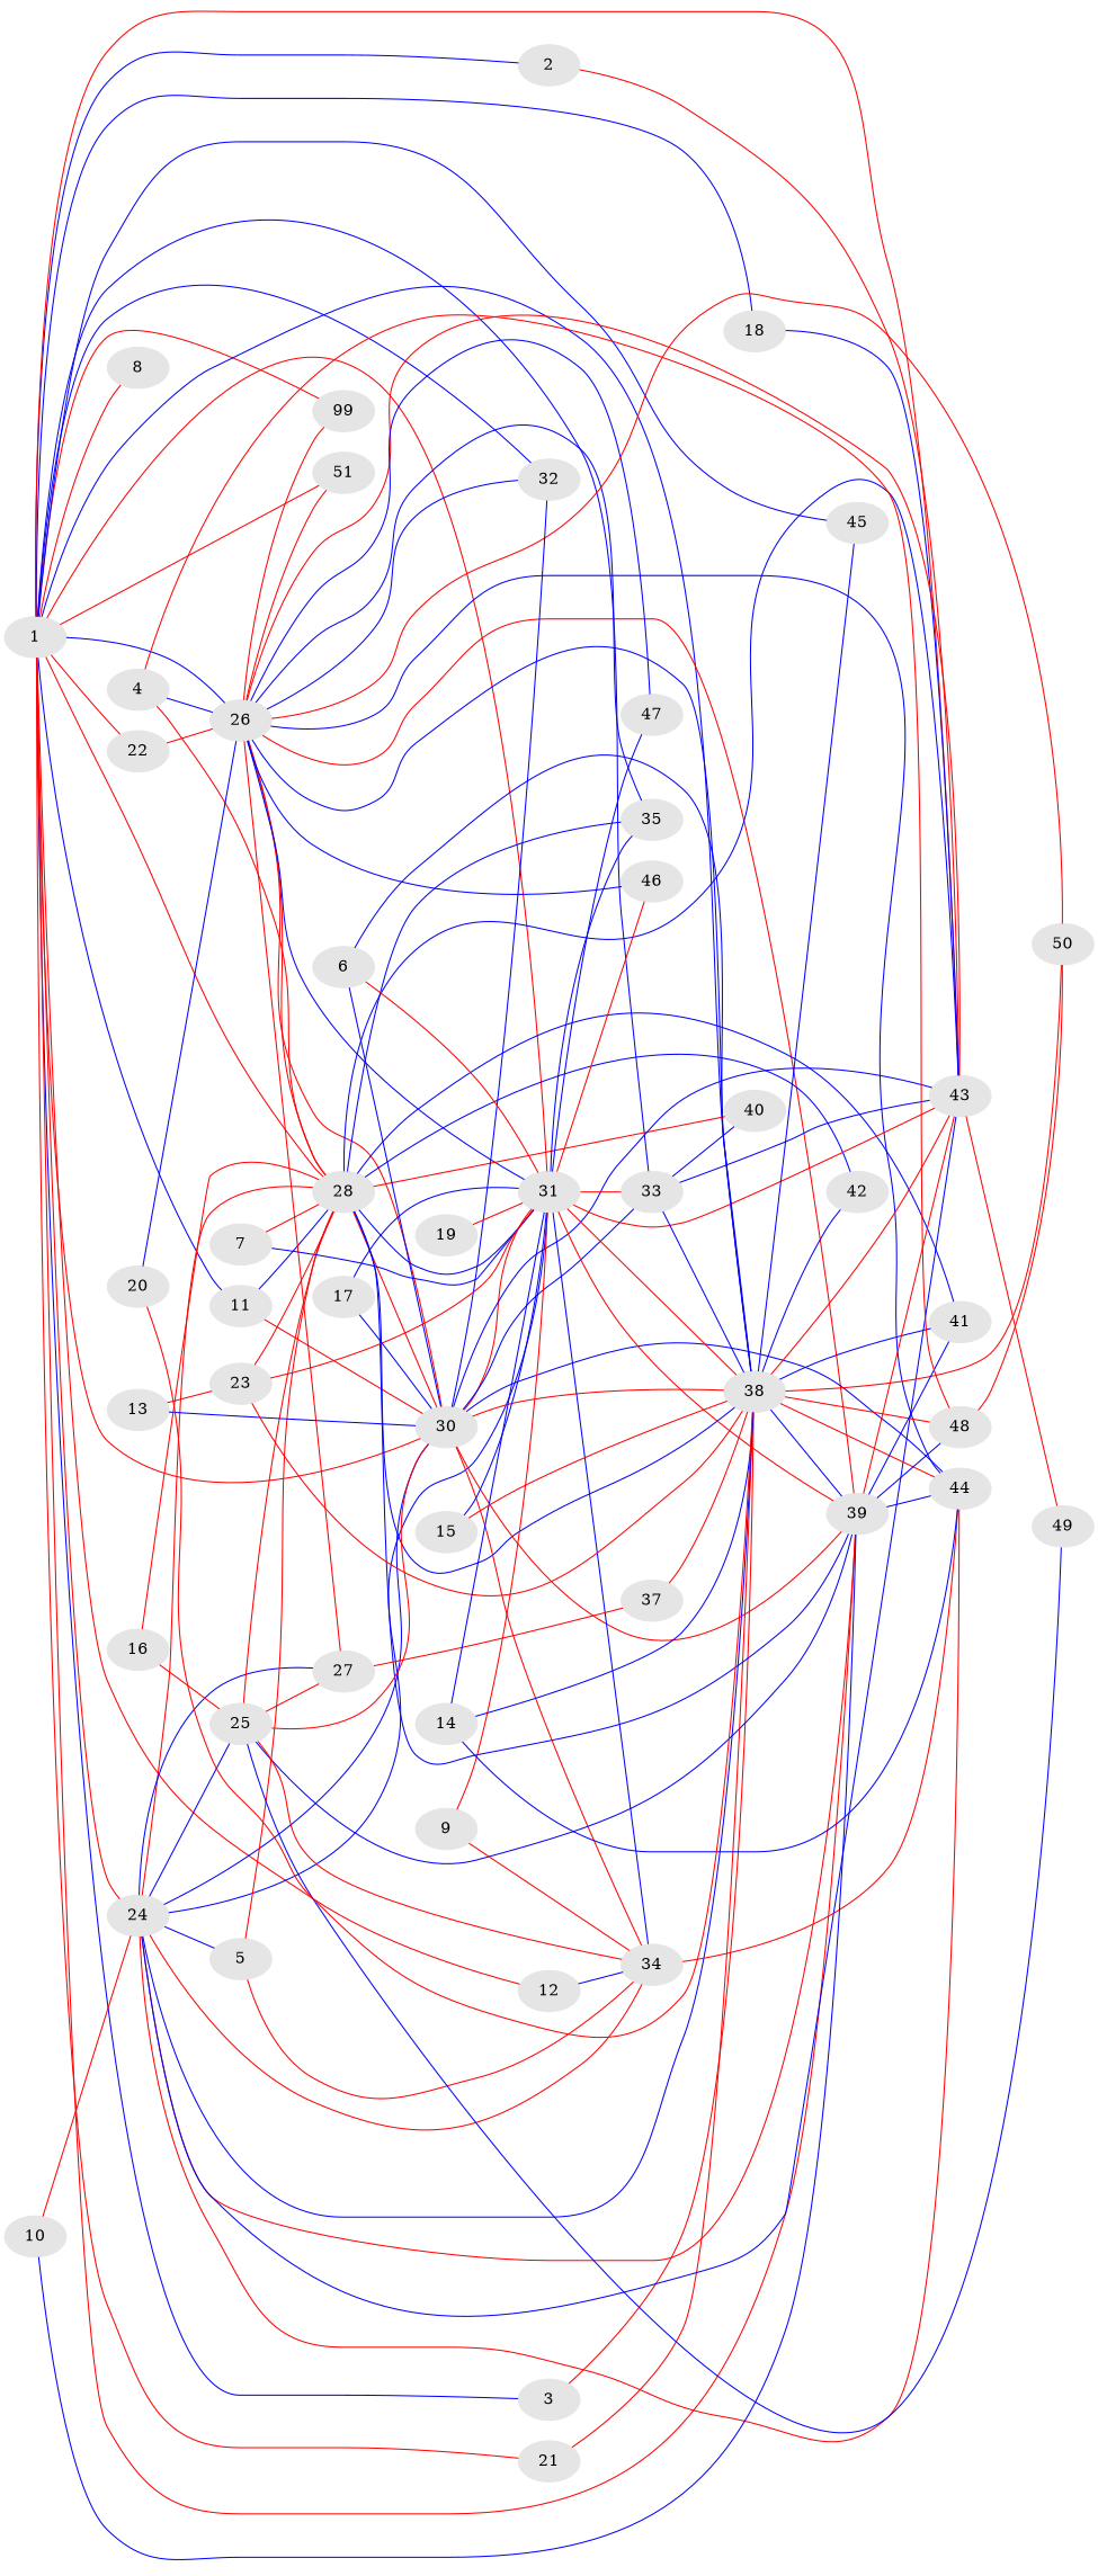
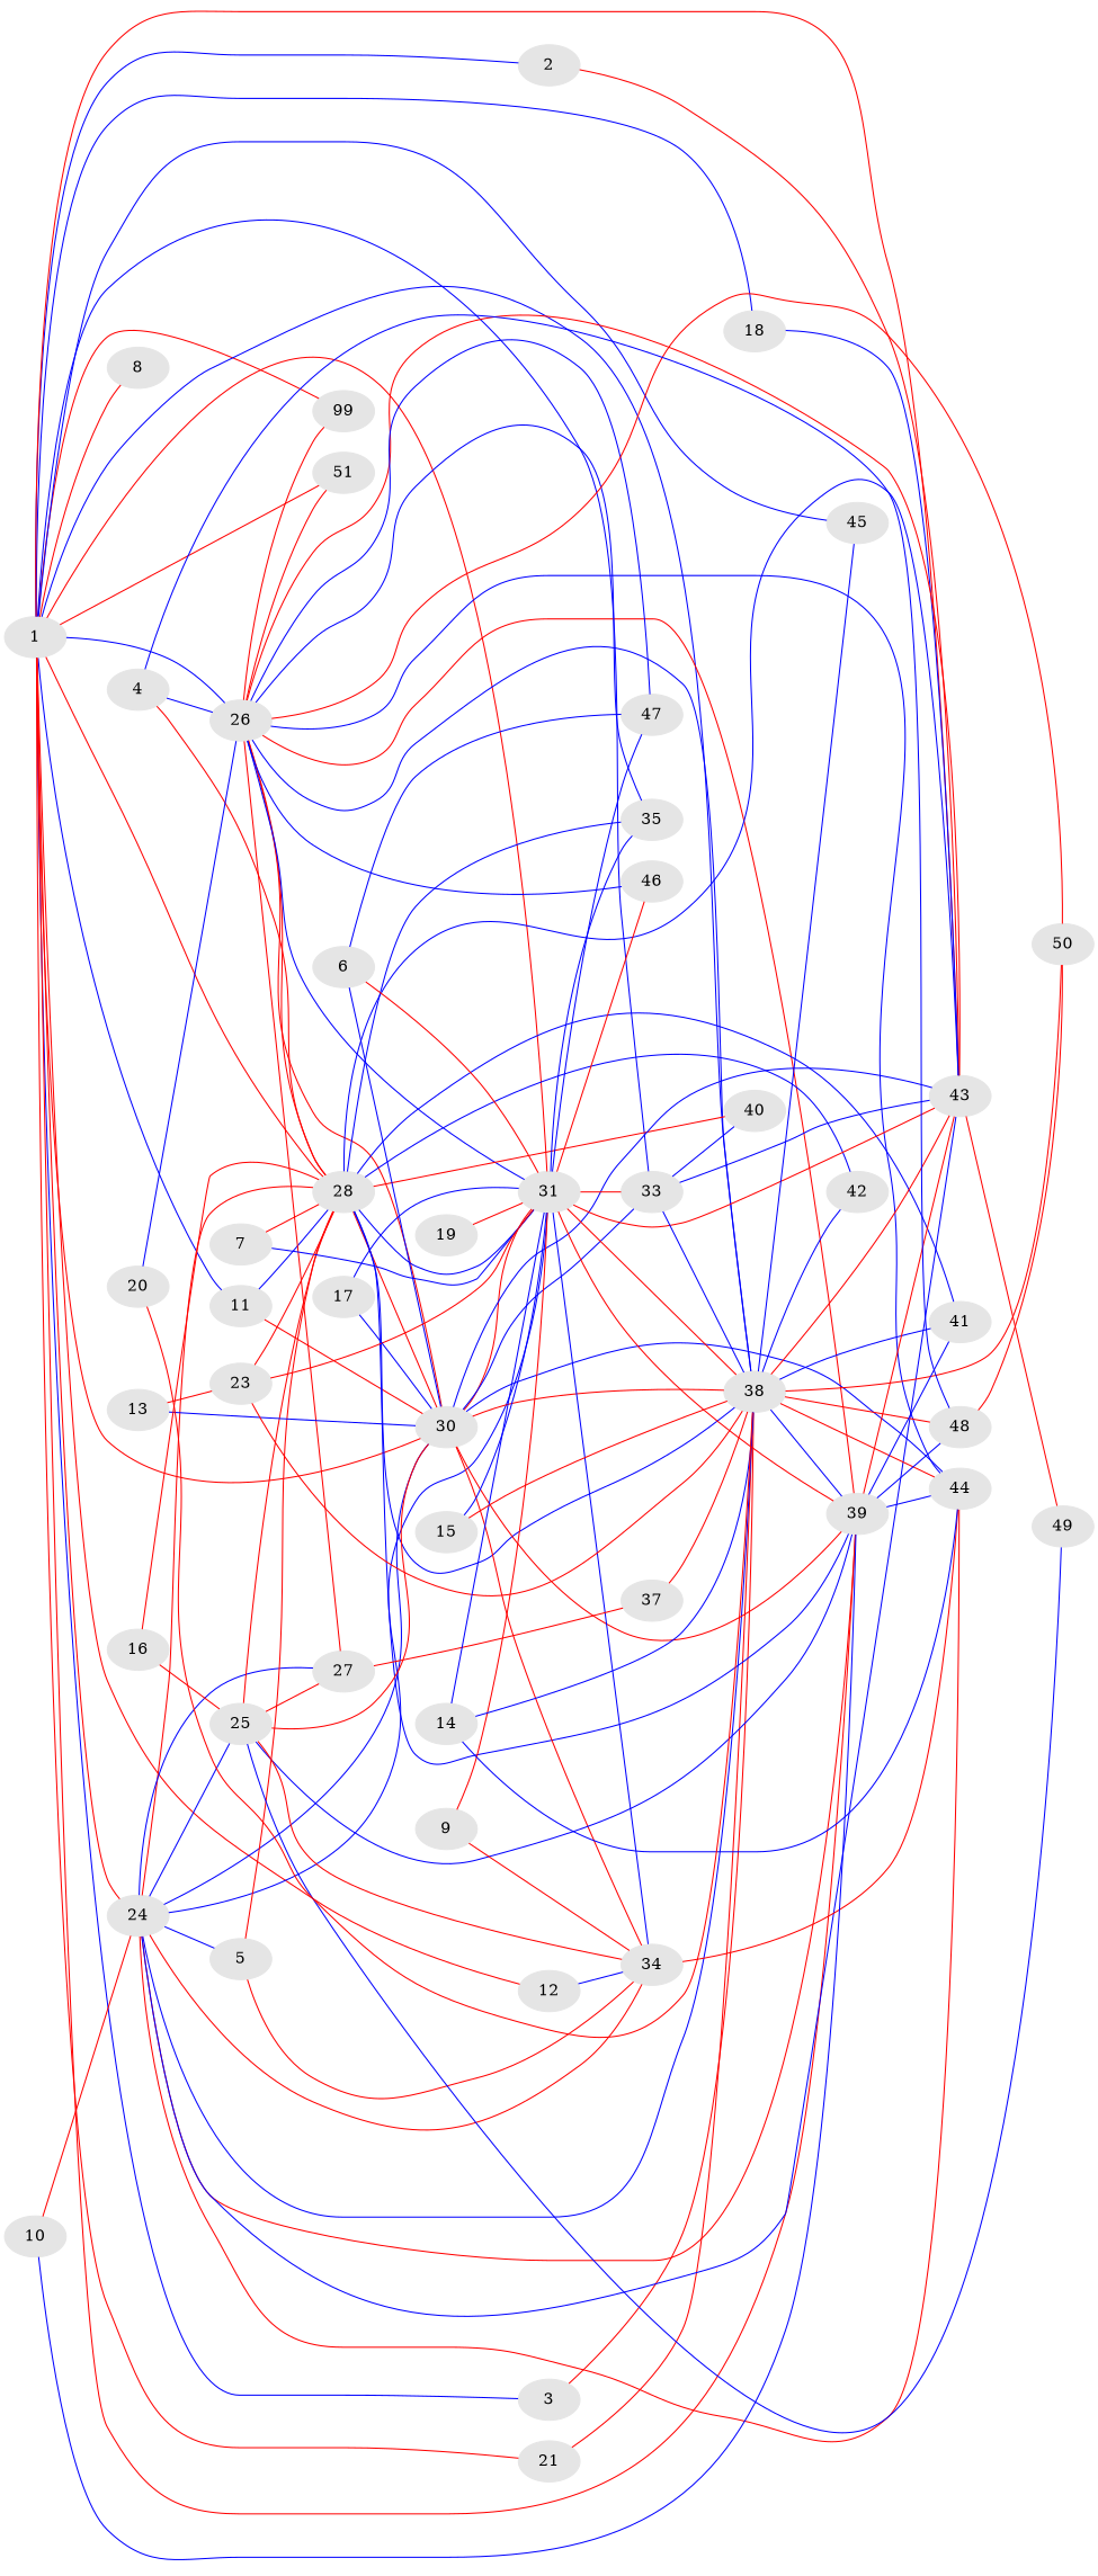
  graph {
    rankdir=LR
    node [color=gray90 style=filled]
    edge [color=red weight=1.0]
    1
    2
    3
    8
    11
    12
    18
    21
-   22
    24
    26
    28
    n13 [label=99]
    30
    31
-   32
    33
    38
    39
    43
    45
    51
    34
    5
    44
    25
    27
    35
    46
    47
    50
    40
    41
    42
    48
    49
    4
    6
    7
    9
    10
    13
    23
    14
    15
    16
    17
    19
    20
    37
    1 -- 2 [color=blue]
    1 -- 3 [color=blue]
    1 -- 8 [weight=2.0]
    1 -- 11 [color=blue]
    1 -- 12
    1 -- 18 [color=blue]
    1 -- 21
-   1 -- 22
    1 -- 24 [weight=2.0]
    1 -- 26 [color=blue weight=4.0]
    1 -- 28 [weight=2.0]
    1 -- n13
    1 -- 30 [weight=2.0]
    1 -- 31 [weight=2.0]
-   1 -- 32 [color=blue]
    1 -- 33 [color=blue]
    1 -- 38 [color=blue weight=3.0]
    1 -- 39 [weight=3.0]
    1 -- 43 [weight=3.0]
    1 -- 45 [color=blue]
    1 -- 51
    2 -- 43
    3 -- 38
    11 -- 28 [color=blue]
    11 -- 30
    12 -- 34 [color=blue]
    18 -- 43 [color=blue]
    21 -- 38
-   22 -- 26
    24 -- 28 [weight=2.0]
    24 -- 30 [color=blue]
    24 -- 31 [color=blue]
    24 -- 38 [color=blue]
    24 -- 39
    24 -- 43 [color=blue]
    24 -- 34
    24 -- 5 [color=blue]
    24 -- 44
    24 -- 25 [color=blue]
    24 -- 27 [color=blue weight=2.0]
    26 -- 28 [weight=2.0]
    26 -- n13
    26 -- 30
    26 -- 31 [color=blue weight=2.0]
-   26 -- 32 [color=blue]
    26 -- 38 [color=blue]
    26 -- 39
    26 -- 43
    26 -- 51
    26 -- 44 [color=blue weight=2.0]
    26 -- 27
    26 -- 35 [color=blue]
    26 -- 46 [color=blue]
    26 -- 47 [color=blue]
    26 -- 50 [weight=2.0]
    28 -- 30
    28 -- 31 [color=blue]
    28 -- 38 [color=blue weight=2.0]
    28 -- 39 [color=blue]
    28 -- 43 [color=blue]
    28 -- 35 [color=blue]
    28 -- 40
    28 -- 41 [color=blue]
    28 -- 42 [color=blue weight=3.0]
    30 -- 31
-   30 -- 32 [color=blue]
    30 -- 33 [color=blue]
    30 -- 38 [weight=2.0]
    30 -- 39
    30 -- 43 [color=blue]
    30 -- 34
    30 -- 44 [color=blue]
    31 -- 33
    31 -- 38
    31 -- 39 [weight=3.0]
    31 -- 43
    31 -- 34 [color=blue]
    31 -- 35 [color=blue]
    31 -- 46
    31 -- 47 [color=blue]
    33 -- 38 [color=blue]
    33 -- 43 [color=blue]
    33 -- 40 [color=blue]
    38 -- 39 [color=blue weight=3.0]
    38 -- 43 [weight=3.0]
    38 -- 45 [color=blue]
    38 -- 44 [weight=2.0]
    38 -- 50
    38 -- 41 [color=blue]
    38 -- 42 [color=blue]
    38 -- 48
    39 -- 43 [weight=2.0]
    39 -- 44 [color=blue]
    39 -- 41 [color=blue]
    39 -- 48 [color=blue]
    43 -- 49
    34 -- 44
    5 -- 28
    5 -- 34
    25 -- 28
    25 -- 30
    25 -- 39 [color=blue weight=2.0]
    25 -- 34
    25 -- 27
    25 -- 49 [color=blue]
    27 -- 37
    48 -- 50
    4 -- 26 [color=blue]
    4 -- 28
-   4 -- 48
+   4 -- 48 [color=blue]
    6 -- 30 [color=blue]
    6 -- 31
-   6 -- 38 [color=blue]
+   6 -- 47 [color=blue]
    7 -- 28
    7 -- 31 [color=blue]
    9 -- 31
    9 -- 34
    10 -- 24
    10 -- 39 [color=blue]
    13 -- 30 [color=blue]
    13 -- 23
    23 -- 28 [weight=2.0]
    23 -- 31
    23 -- 38
    14 -- 31 [color=blue]
    14 -- 38 [color=blue]
    14 -- 44 [color=blue]
    15 -- 31 [color=blue]
    15 -- 38
    16 -- 28
    16 -- 25
    17 -- 30 [color=blue]
    17 -- 31 [color=blue]
    19 -- 31
    20 -- 26 [color=blue]
    20 -- 38
    37 -- 38
  }
